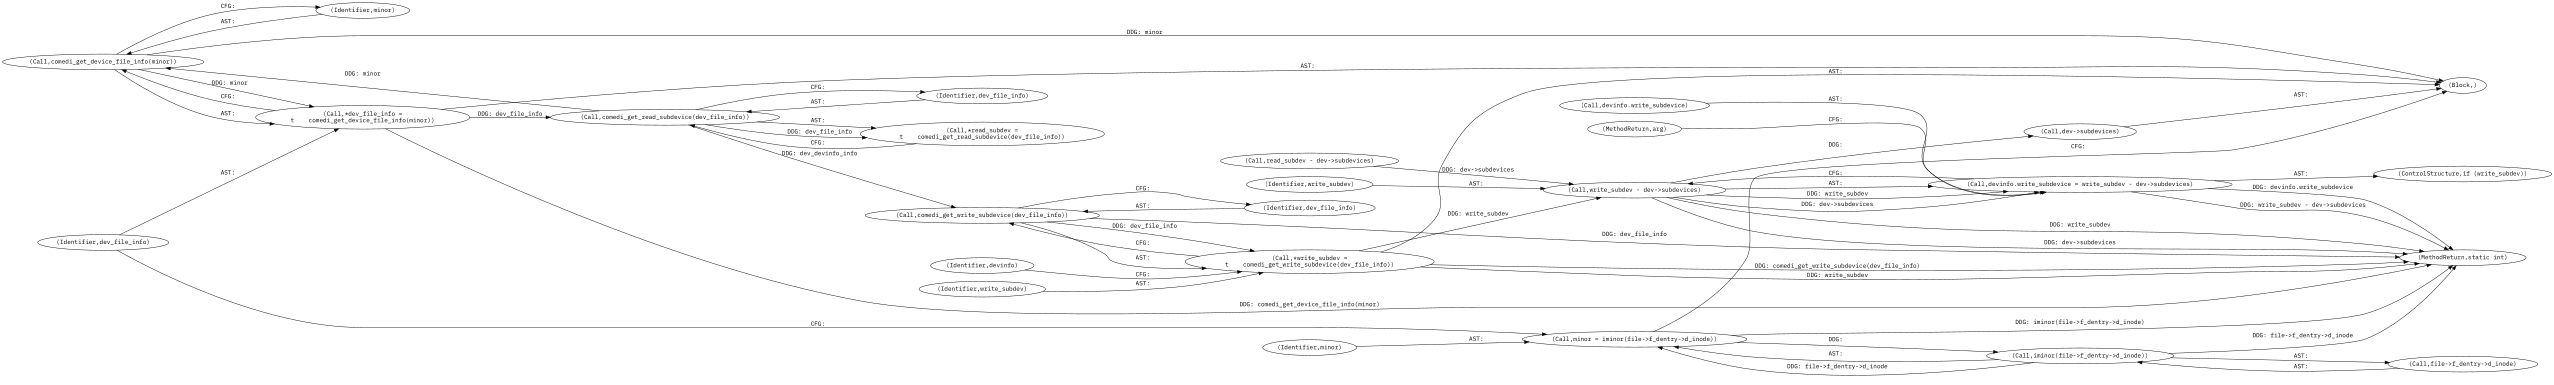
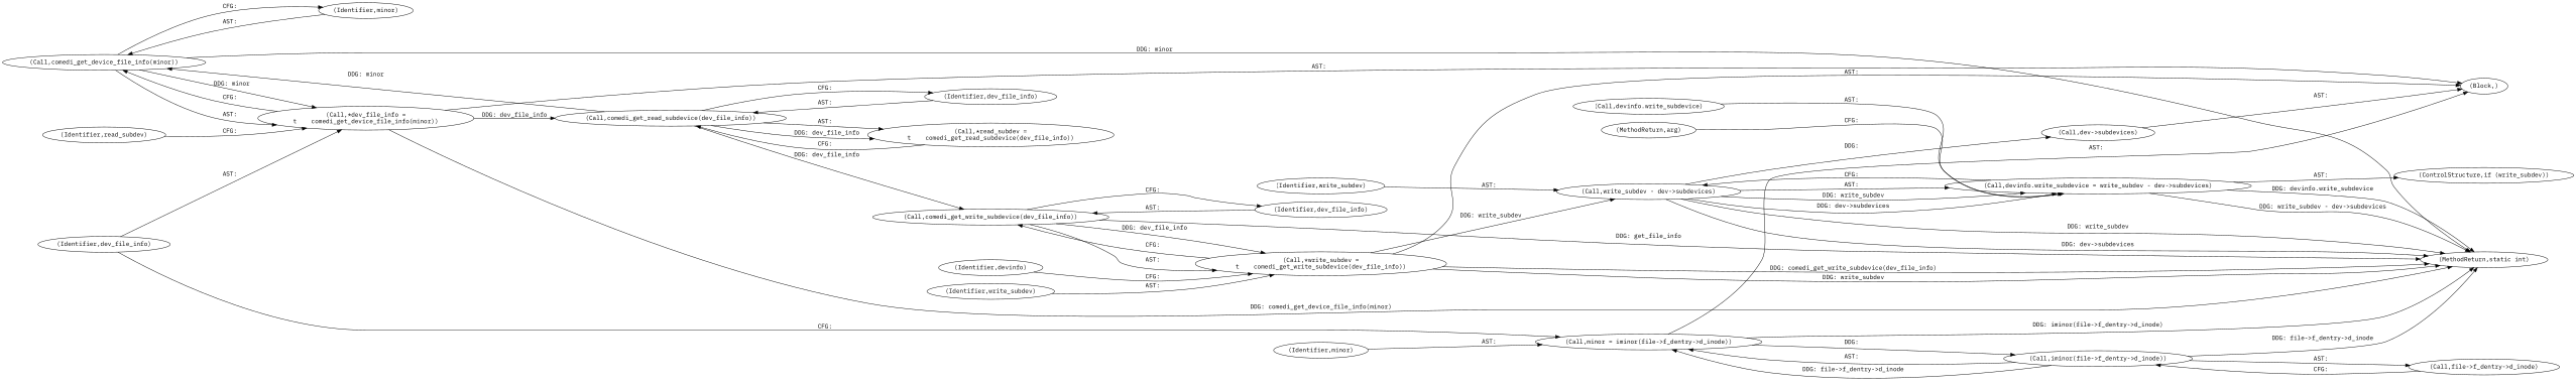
  digraph {
    fontname="IBM Plex Mono"
    rankdir=LR
    node [fontname="IBM Plex Mono"]
    edge [fontname="IBM Plex Mono"]
    n1 [label="(Call,comedi_get_write_subdevice(dev_file_info))"]
    n2 [label="(Call,*write_subdev =\n\t    comedi_get_write_subdevice(dev_file_info))"]
    n3 [label="(MethodReturn,static int)"]
    n4 [label="(Identifier,dev_file_info)"]
    n5 [label="(Block,)"]
    n6 [label="(Call,write_subdev - dev->subdevices)"]
    n7 [label="(Call,comedi_get_read_subdevice(dev_file_info))"]
    n8 [label="(Identifier,dev_file_info)"]
    n9 [label="(Call,*read_subdev =\n\t    comedi_get_read_subdevice(dev_file_info))"]
    n10 [label="(Call,comedi_get_device_file_info(minor))"]
    n11 [label="(Call,*dev_file_info =\n\t    comedi_get_device_file_info(minor))"]
    n12 [label="(Identifier,minor)"]
    n13 [label="(Call,minor = iminor(file->f_dentry->d_inode))"]
    n14 [label="(Call,iminor(file->f_dentry->d_inode))"]
    n15 [label="(Call,file->f_dentry->d_inode)"]
    n16 [label="(Call,devinfo.write_subdevice = write_subdev - dev->subdevices)"]
    n17 [label="(Call,dev->subdevices)"]
    n18 [label="(ControlStructure,if (write_subdev))"]
+   n19 [label="(Identifier,read_subdev)"]
    n20 [label="(Identifier,devinfo)"]
    n21 [label="(Call,devinfo.write_subdevice)"]
    n22 [label="(Identifier,dev_file_info)"]
    n23 [label="(Identifier,write_subdev)"]
-   n24 [label="(Call,read_subdev - dev->subdevices)"]
    n25 [label="(MethodReturn,arg)"]
    n26 [label="(Identifier,minor)"]
    n27 [label="(Identifier,write_subdev)"]
    n1 -> n2 [label="AST: "]
    n1 -> n2 [label="DDG: dev_file_info"]
-   n1 -> n3 [label="DDG: dev_file_info"]
+   n1 -> n3 [label="DDG: get_file_info"]
    n1 -> n4 [label="CFG: "]
    n2 -> n1 [label="CFG: "]
    n2 -> n3 [label="DDG: comedi_get_write_subdevice(dev_file_info)"]
    n2 -> n3 [label="DDG: write_subdev"]
    n2 -> n5 [label="AST: "]
    n2 -> n6 [label="DDG: write_subdev"]
    n4 -> n1 [label="AST: "]
    n6 -> n3 [label="DDG: dev->subdevices"]
    n6 -> n3 [label="DDG: write_subdev"]
    n6 -> n16 [label="AST: "]
    n6 -> n16 [label="DDG: write_subdev"]
    n6 -> n16 [label="DDG: dev->subdevices"]
    n6 -> n17 [label="DDG: "]
-   n7 -> n1 [label="DDG: dev_devinfo_info"]
+   n7 -> n1 [label="DDG: dev_file_info"]
    n7 -> n8 [label="CFG: "]
    n7 -> n9 [label="AST: "]
    n7 -> n9 [label="DDG: dev_file_info"]
    n7 -> n10 [label="DDG: minor"]
    n8 -> n7 [label="AST: "]
    n9 -> n7 [label="CFG: "]
-   n10 -> n5 [label="DDG: minor"]
+   n10 -> n3 [label="DDG: minor"]
    n10 -> n11 [label="AST: "]
    n10 -> n11 [label="DDG: minor"]
    n10 -> n12 [label="CFG: "]
    n11 -> n3 [label="DDG: comedi_get_device_file_info(minor)"]
    n11 -> n5 [label="AST: "]
    n11 -> n7 [label="DDG: dev_file_info"]
    n11 -> n10 [label="CFG: "]
    n12 -> n10 [label="AST: "]
    n13 -> n3 [label="DDG: iminor(file->f_dentry->d_inode)"]
-   n13 -> n5 [label="CFG: "]
+   n13 -> n5 [label="AST: "]
    n13 -> n14 [label="DDG: "]
    n14 -> n3 [label="DDG: file->f_dentry->d_inode"]
    n14 -> n13 [label="AST: "]
    n14 -> n13 [label="DDG: file->f_dentry->d_inode"]
    n14 -> n15 [label="AST: "]
-   n15 -> n14 [label="AST: "]
+   n15 -> n14 [label="CFG: "]
    n16 -> n3 [label="DDG: devinfo.write_subdevice"]
    n16 -> n3 [label="DDG: write_subdev - dev->subdevices"]
    n16 -> n6 [label="CFG: "]
    n16 -> n18 [label="AST: "]
    n17 -> n5 [label="AST: "]
+   n19 -> n11 [label="CFG: "]
    n20 -> n2 [label="CFG: "]
    n21 -> n16 [label="AST: "]
    n22 -> n11 [label="AST: "]
    n22 -> n13 [label="CFG: "]
    n23 -> n6 [label="AST: "]
-   n24 -> n6 [label="DDG: dev->subdevices"]
    n25 -> n16 [label="CFG: "]
    n26 -> n13 [label="AST: "]
    n27 -> n2 [label="AST: "]
  }
